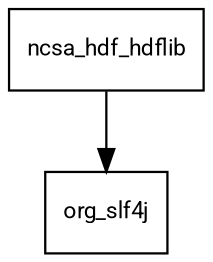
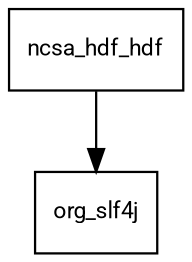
  digraph {
    fontname=Roboto
    node [fontsize=10.0 shape=box fontname=Roboto]
-   ncsa_hdf_hdflib
+   ncsa_hdf_hdflib [label=ncsa_hdf_hdf]
    org_slf4j
    ncsa_hdf_hdflib -> org_slf4j [fontname=Roboto]
  }
